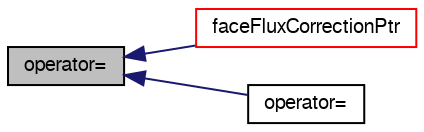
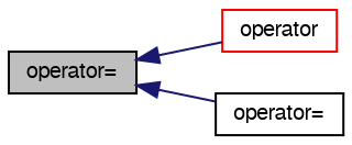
  digraph {
    rankdir=LR
    node [color=black fontname=FreeSans fontsize=10 shape=record]
    edge [color=midnightblue dir=back fontname=FreeSans fontsize=10 labelfontname=FreeSans labelfontsize=10 style=solid]
    n1 [fillcolor=grey75 fontcolor=black height=0.2 label="operator=" style=filled width=0.4]
-   n2 [color=red height=0.2 label=faceFluxCorrectionPtr width=0.4]
+   n2 [color=red height=0.2 label=operator width=0.4]
    n3 [height=0.2 label="operator=" width=0.4]
    n1 -> n2
    n1 -> n3
  }
